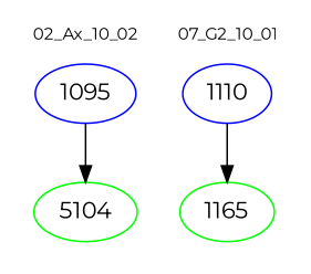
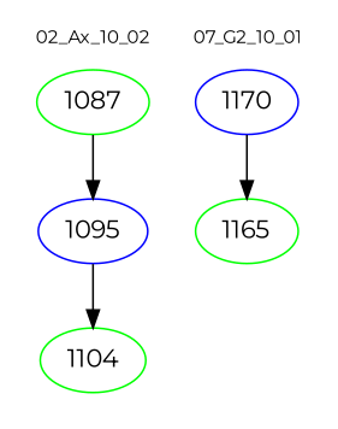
  digraph {
    fontname=Montserrat
    node [color=green fontname=Montserrat]
    edge [color=black fontname=Montserrat]
+   n1 [label=1087]
    n2 [color=blue label=1095]
-   n3 [label=5104]
-   n4 [color=blue label=1110]
+   n3 [label=1104]
+   n4 [color=blue label=1170]
    n5 [label=1165]
    subgraph cluster_1 {
      color=white
      fontsize=10
      label="02_Ax_10_02"
+     n1
      n2
      n3
    }
    subgraph cluster_2 {
      color=white
      fontsize=10
      label="07_G2_10_01"
      n4
      n5
    }
+   n1 -> n2
    n2 -> n3
    n4 -> n5
  }
